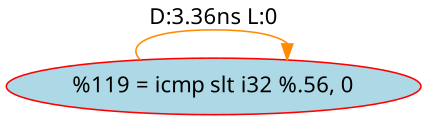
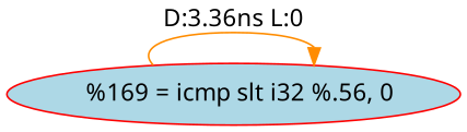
  digraph {
    rankdir=LR
    fontname="Noto Sans"
-   n1 [label="%119 = icmp slt i32 %.56, 0" style=filled fillcolor=lightblue color=red fontname="Noto Sans"]
+   n1 [label="  %169 = icmp slt i32 %.56, 0" style=filled fillcolor=lightblue color=red fontname="Noto Sans"]
    n1 -> n1 [color=darkorange label="D:3.36ns L:0" fontname="Noto Sans"]
  }
